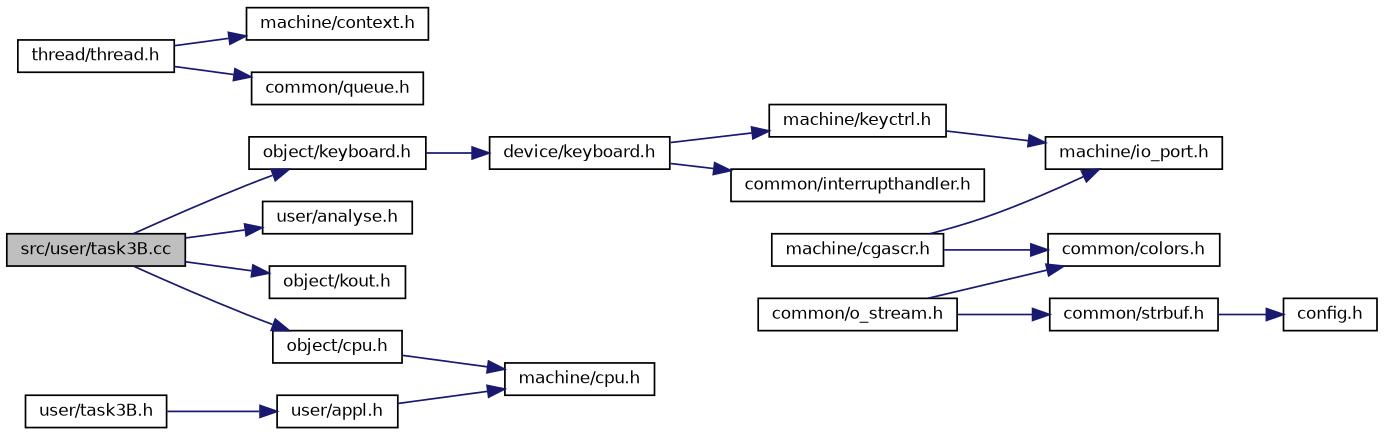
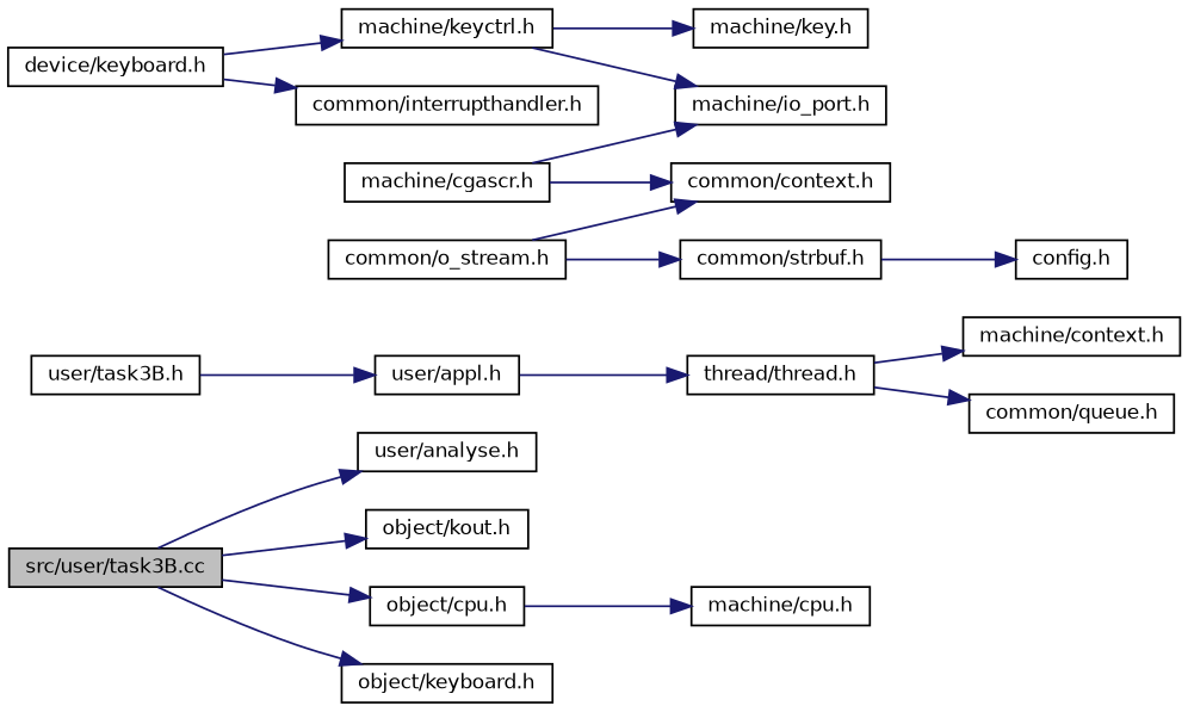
  digraph {
    rankdir=LR
    node [color=black fontname=Helvetica fontsize=10 shape=record]
    edge [color=midnightblue fontname=Helvetica fontsize=10 labelfontname=Helvetica labelfontsize=10 style=solid]
    n1 [fillcolor=grey75 fontcolor=black height=0.2 label="src/user/task3B.cc" style=filled width=0.4]
    n2 [height=0.2 label="user/analyse.h" width=0.4]
    n3 [height=0.2 label="object/kout.h" width=0.4]
    n4 [height=0.2 label="object/cpu.h" width=0.4]
    n5 [height=0.2 label="object/keyboard.h" width=0.4]
    n6 [height=0.2 label="user/task3B.h" width=0.4]
    n7 [height=0.2 label="user/appl.h" width=0.4]
    n8 [height=0.2 label="machine/cpu.h" width=0.4]
    n9 [height=0.2 label="device/keyboard.h" width=0.4]
    n10 [height=0.2 label="thread/thread.h" width=0.4]
    n11 [height=0.2 label="machine/context.h" width=0.4]
    n12 [height=0.2 label="common/queue.h" width=0.4]
    n13 [height=0.2 label="common/o_stream.h" width=0.4]
    n14 [height=0.2 label="common/strbuf.h" width=0.4]
-   n15 [height=0.2 label="common/colors.h" width=0.4]
+   n15 [height=0.2 label="common/context.h" width=0.4]
    n16 [height=0.2 label="machine/cgascr.h" width=0.4]
    n17 [height=0.2 label="machine/io_port.h" width=0.4]
    n18 [height=0.2 label="config.h" width=0.4]
    n19 [height=0.2 label="machine/keyctrl.h" width=0.4]
    n20 [height=0.2 label="common/interrupthandler.h" width=0.4]
+   n21 [height=0.2 label="machine/key.h" width=0.4]
    n1 -> n2
    n1 -> n3
    n1 -> n4
    n1 -> n5
    n4 -> n8
-   n5 -> n9
    n6 -> n7
-   n7 -> n8
+   n7 -> n10
    n9 -> n19
    n9 -> n20
    n10 -> n11
    n10 -> n12
    n13 -> n14
    n13 -> n15
    n14 -> n18
    n16 -> n15
    n16 -> n17
    n19 -> n17
+   n19 -> n21
  }
